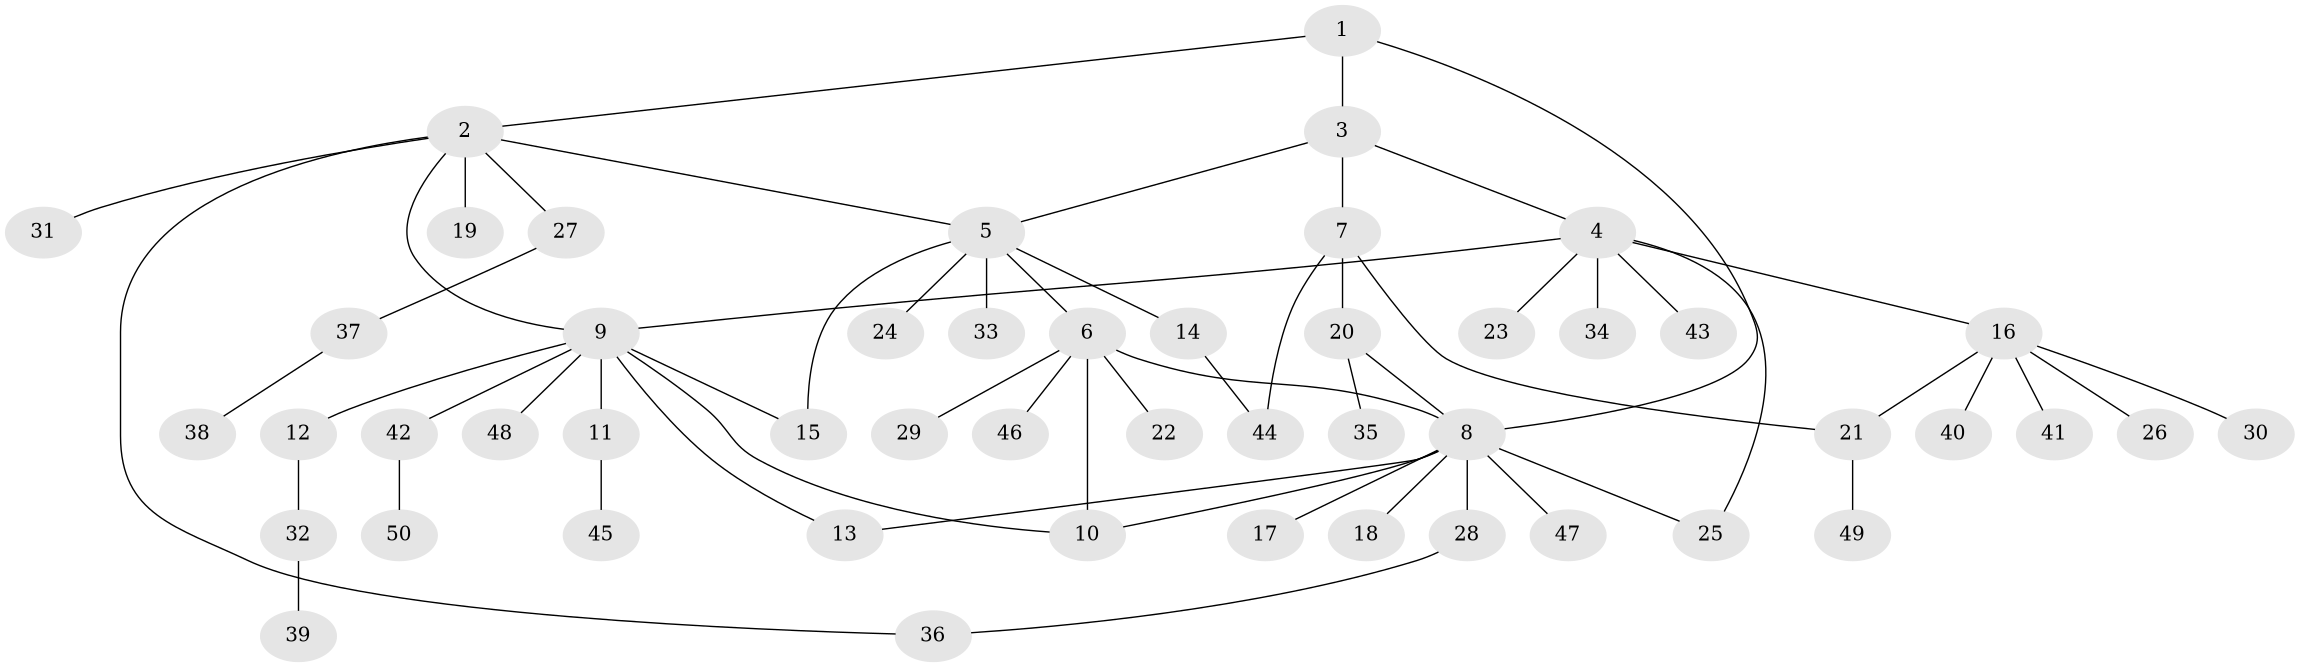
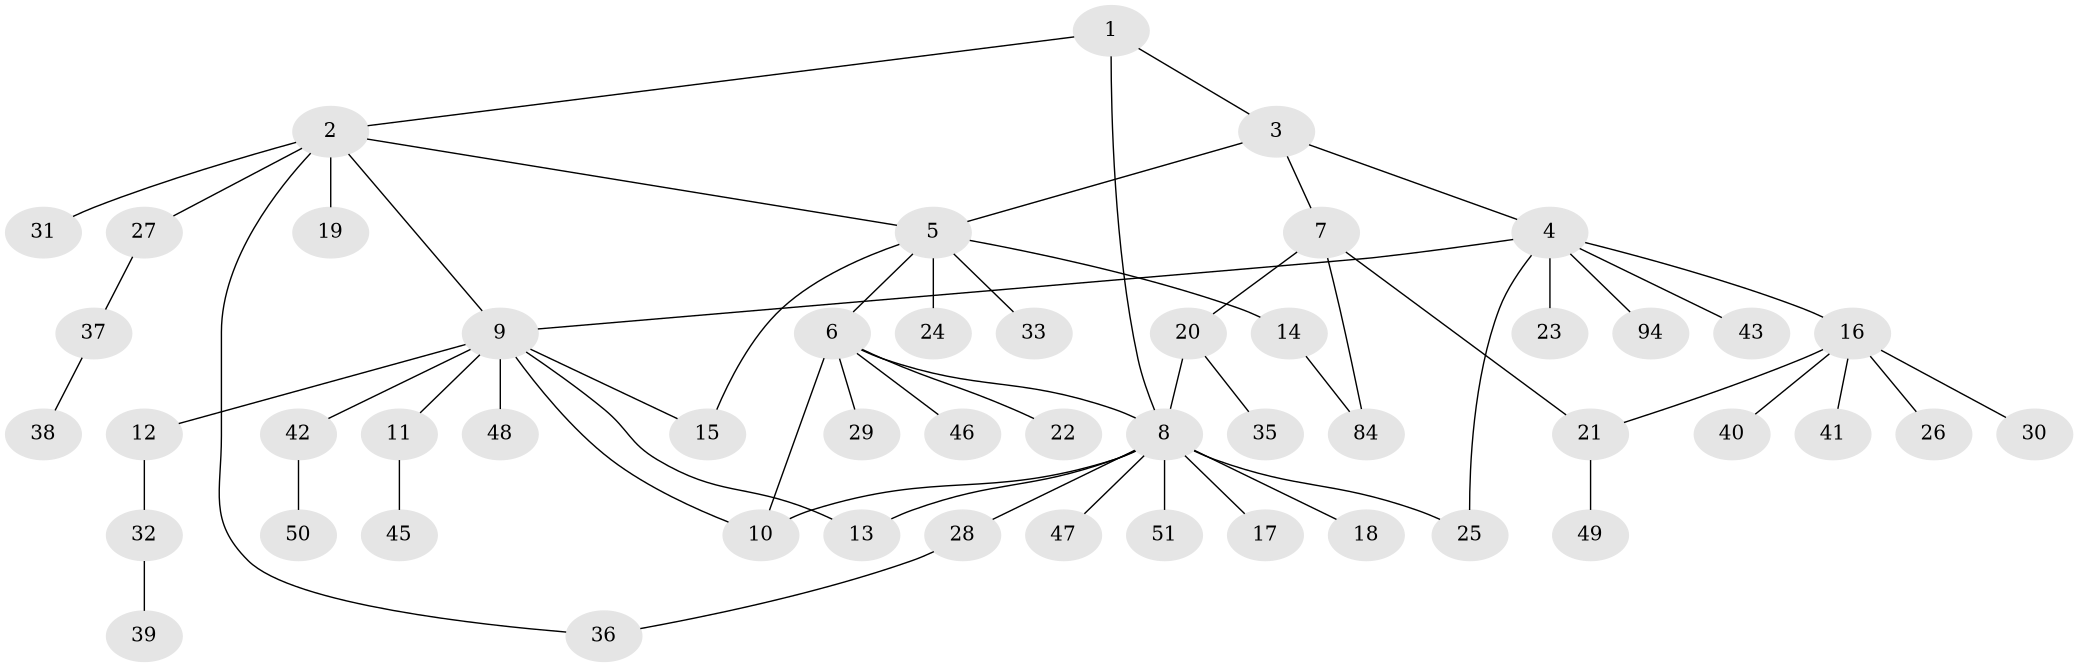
  graph {
    node [color=gray90 style=filled]
    1
    2
    3
    8
    5
    9
    19
    27
    31
    36
    4
    7
    25
    10
    13
    17
    18
    28
    47
+   51
    6
    14
    15
    24
    33
    11
    12
    42
    48
    37
    16
    23
-   34
+   34 [label=94]
    43
    20
    21
-   44
+   44 [label=84]
    26
    30
    40
    41
    22
    29
    46
    35
    49
    45
    32
    50
    39
    38
    1 -- 2
    1 -- 3
    1 -- 8
    2 -- 5
    2 -- 9
    2 -- 19
    2 -- 27
    2 -- 31
    2 -- 36
    3 -- 5
    3 -- 4
    3 -- 7
    8 -- 25
    8 -- 10
    8 -- 13
    8 -- 17
    8 -- 18
    8 -- 28
    8 -- 47
+   8 -- 51
    5 -- 6
    5 -- 14
    5 -- 15
    5 -- 24
    5 -- 33
    9 -- 10
    9 -- 13
    9 -- 15
    9 -- 11
    9 -- 12
    9 -- 42
    9 -- 48
    27 -- 37
    4 -- 9
    4 -- 25
    4 -- 16
    4 -- 23
    4 -- 34
    4 -- 43
    7 -- 20
    7 -- 21
    7 -- 44
    28 -- 36
    6 -- 8
    6 -- 10
    6 -- 22
    6 -- 29
    6 -- 46
    14 -- 44
    11 -- 45
    12 -- 32
    42 -- 50
    37 -- 38
    16 -- 21
    16 -- 26
    16 -- 30
    16 -- 40
    16 -- 41
    20 -- 8
    20 -- 35
    21 -- 49
    32 -- 39
  }
